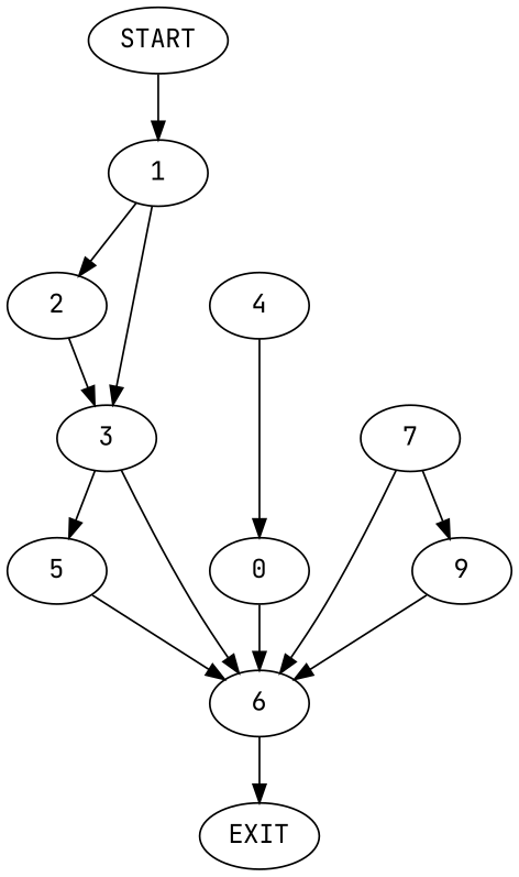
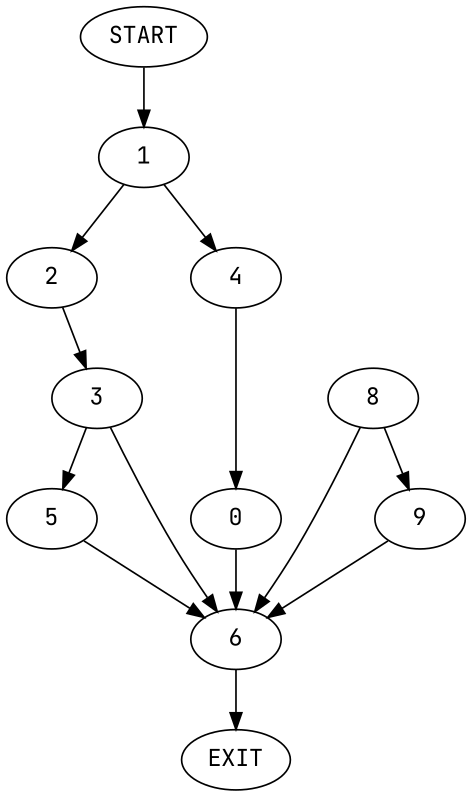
  digraph {
    fontname="JetBrains Mono"
    node [fontname="JetBrains Mono"]
    edge [fontname="JetBrains Mono"]
    n1 [label=START]
    1
    2
    3
    n5 [label=EXIT]
    5
    6
    n8 [label=0]
    4
-   8 [label=7]
+   8
    9
    n1 -> 1
    1 -> 2
-   1 -> 3
+   1 -> 4
    2 -> 3
    3 -> 5
    3 -> 6
    5 -> 6
    6 -> n5
    n8 -> 6
    4 -> n8
    8 -> 6
    8 -> 9
    9 -> 6
  }
